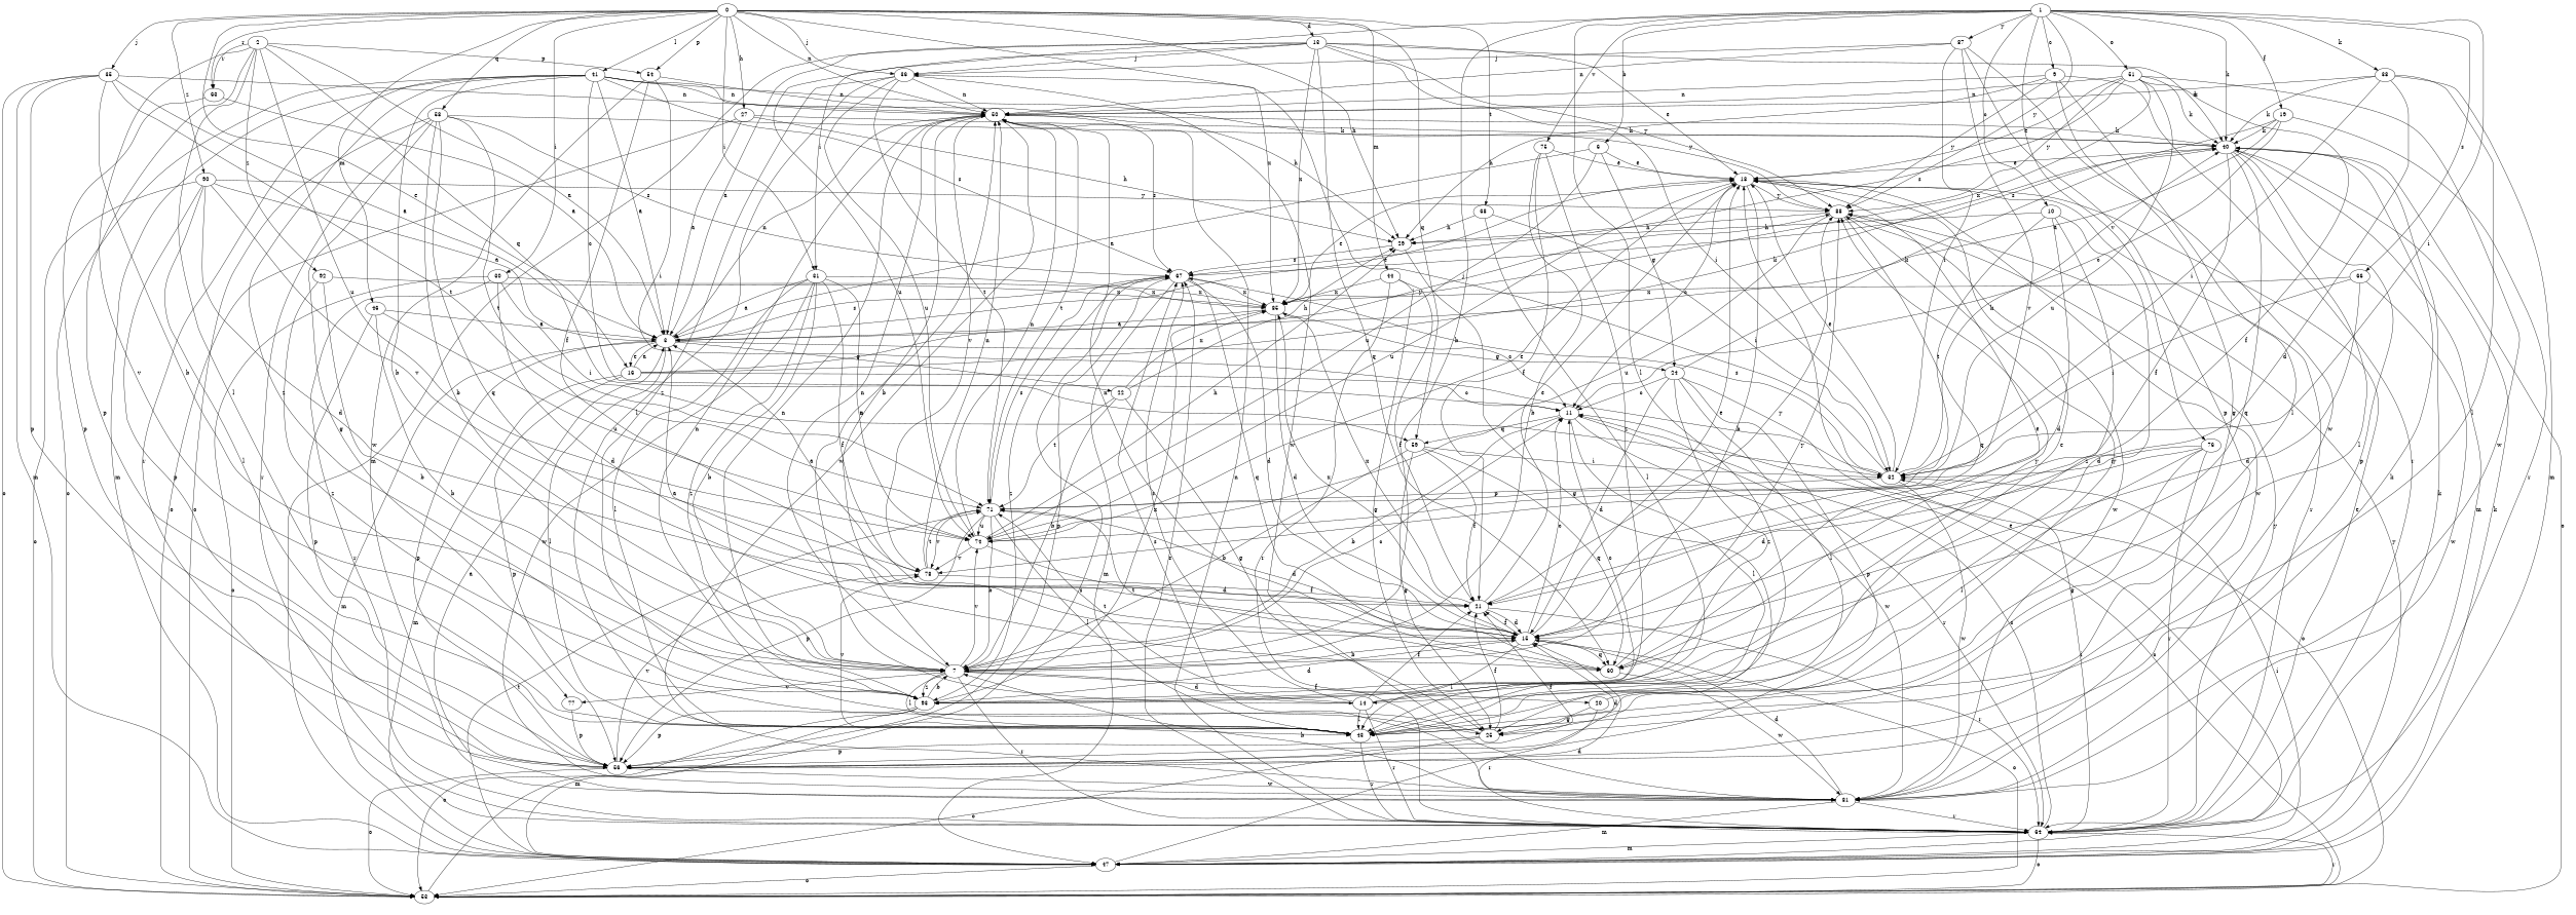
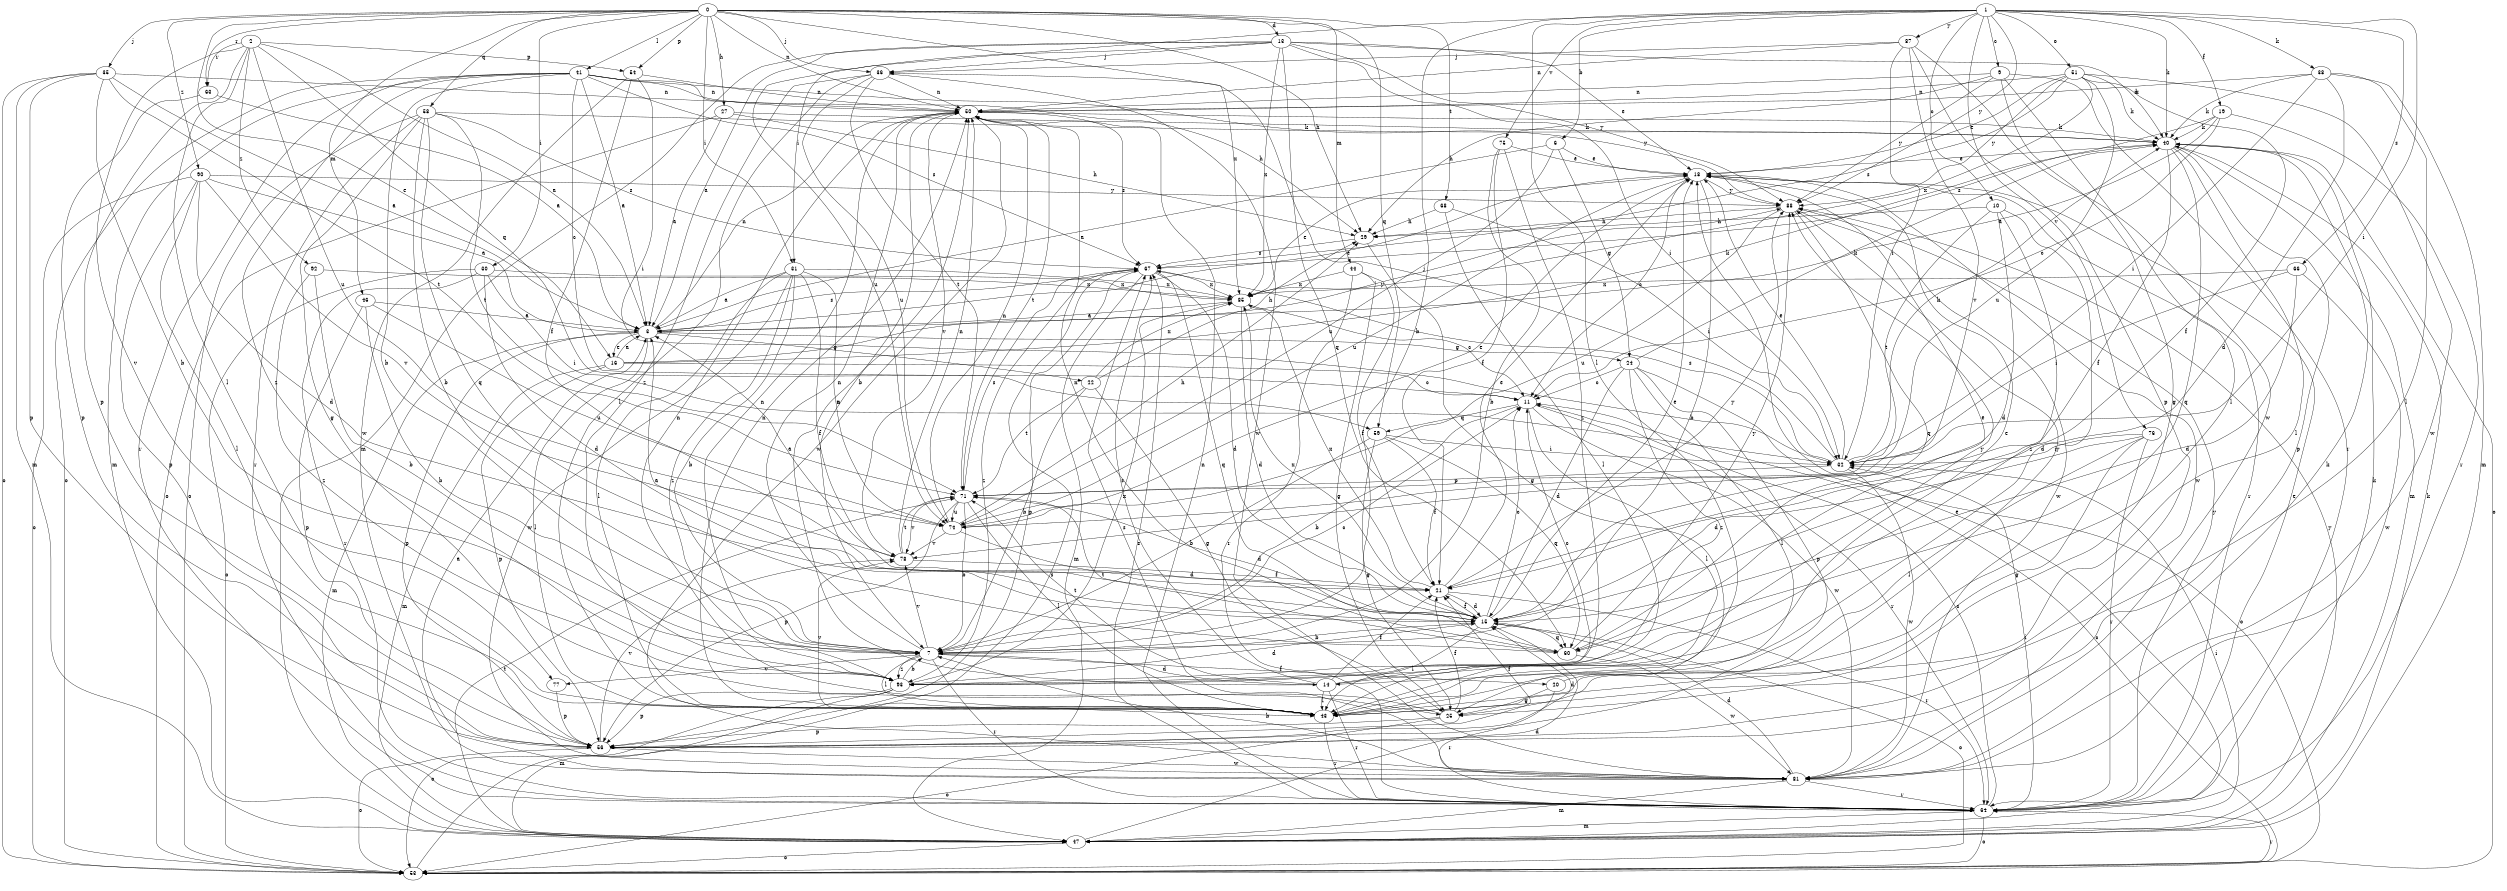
  strict digraph {
    0
    13
    16
    27
    29
    30
    31
    35
    36
    41
    44
    46
    50
    54
    58
    59
    63
    68
    85
    90
    32
    40
    88
    3
    74
    18
    47
    60
    56
    11
    53
    67
    25
    64
    15
    7
    43
    93
    81
    21
    71
    78
    1
    6
    9
    10
    19
    38
    51
    66
    75
    76
    87
    24
    77
    14
    20
    2
    92
    22
    0 -> 13 [label=d]
    0 -> 16 [label=e]
    0 -> 27 [label=h]
    0 -> 29 [label=h]
    0 -> 30 [label=i]
    0 -> 31 [label=i]
    0 -> 35 [label=j]
    0 -> 36 [label=j]
    0 -> 41 [label=l]
    0 -> 44 [label=m]
    0 -> 46 [label=m]
    0 -> 50 [label=n]
    0 -> 54 [label=p]
    0 -> 58 [label=q]
    0 -> 59 [label=q]
    0 -> 63 [label=r]
    0 -> 68 [label=t]
    0 -> 85 [label=x]
    0 -> 90 [label=z]
    13 -> 36 [label=j]
    13 -> 85 [label=x]
    13 -> 32 [label=i]
    13 -> 40 [label=k]
    13 -> 88 [label=y]
    13 -> 3 [label=a]
    13 -> 74 [label=u]
    13 -> 18 [label=e]
    13 -> 47 [label=m]
    13 -> 60 [label=q]
    16 -> 40 [label=k]
    16 -> 88 [label=y]
    16 -> 3 [label=a]
    16 -> 47 [label=m]
    16 -> 56 [label=p]
    16 -> 11 [label=c]
    27 -> 29 [label=h]
    27 -> 40 [label=k]
    27 -> 3 [label=a]
    27 -> 53 [label=o]
    29 -> 67 [label=s]
    29 -> 25 [label=g]
    30 -> 85 [label=x]
    30 -> 32 [label=i]
    30 -> 53 [label=o]
    30 -> 64 [label=r]
    30 -> 15 [label=d]
    31 -> 85 [label=x]
    31 -> 3 [label=a]
    31 -> 74 [label=u]
    31 -> 7 [label=b]
    31 -> 43 [label=l]
    31 -> 93 [label=z]
    31 -> 81 [label=w]
    31 -> 21 [label=f]
    35 -> 50 [label=n]
    35 -> 3 [label=a]
    35 -> 47 [label=m]
    35 -> 56 [label=p]
    35 -> 53 [label=o]
    35 -> 7 [label=b]
    35 -> 71 [label=t]
    36 -> 50 [label=n]
    36 -> 74 [label=u]
    36 -> 43 [label=l]
    36 -> 93 [label=z]
    36 -> 81 [label=w]
    36 -> 71 [label=t]
    41 -> 29 [label=h]
    41 -> 50 [label=n]
    41 -> 88 [label=y]
    41 -> 3 [label=a]
    41 -> 47 [label=m]
    41 -> 11 [label=c]
    41 -> 53 [label=o]
    41 -> 67 [label=s]
    41 -> 64 [label=r]
    41 -> 7 [label=b]
    41 -> 93 [label=z]
    44 -> 85 [label=x]
    44 -> 25 [label=g]
    44 -> 64 [label=r]
    44 -> 21 [label=f]
    46 -> 3 [label=a]
    46 -> 74 [label=u]
    46 -> 56 [label=p]
    46 -> 7 [label=b]
    50 -> 40 [label=k]
    50 -> 67 [label=s]
    50 -> 7 [label=b]
    50 -> 81 [label=w]
    50 -> 71 [label=t]
    50 -> 78 [label=v]
    54 -> 50 [label=n]
    54 -> 32 [label=i]
    54 -> 81 [label=w]
    54 -> 21 [label=f]
    58 -> 40 [label=k]
    58 -> 60 [label=q]
    58 -> 53 [label=o]
    58 -> 67 [label=s]
    58 -> 25 [label=g]
    58 -> 64 [label=r]
    58 -> 7 [label=b]
    58 -> 71 [label=t]
    59 -> 32 [label=i]
    59 -> 60 [label=q]
    59 -> 25 [label=g]
    59 -> 7 [label=b]
    59 -> 21 [label=f]
    63 -> 3 [label=a]
    63 -> 56 [label=p]
    68 -> 29 [label=h]
    68 -> 32 [label=i]
    68 -> 43 [label=l]
    85 -> 3 [label=a]
    85 -> 18 [label=e]
    85 -> 11 [label=c]
    85 -> 15 [label=d]
    90 -> 88 [label=y]
    90 -> 3 [label=a]
    90 -> 56 [label=p]
    90 -> 53 [label=o]
    90 -> 15 [label=d]
    90 -> 43 [label=l]
    90 -> 78 [label=v]
    32 -> 36 [label=j]
    32 -> 40 [label=k]
    32 -> 18 [label=e]
    32 -> 67 [label=s]
    32 -> 81 [label=w]
    32 -> 71 [label=p]
    40 -> 18 [label=e]
    40 -> 47 [label=m]
    40 -> 60 [label=q]
    40 -> 56 [label=p]
    40 -> 53 [label=o]
    40 -> 43 [label=l]
    40 -> 21 [label=f]
    88 -> 29 [label=h]
    88 -> 74 [label=u]
    88 -> 60 [label=q]
    88 -> 81 [label=w]
    3 -> 16 [label=e]
    3 -> 50 [label=n]
    3 -> 18 [label=e]
    3 -> 47 [label=m]
    3 -> 56 [label=p]
    3 -> 67 [label=s]
    3 -> 43 [label=l]
    3 -> 24 [label=g]
    3 -> 22 [label=g]
    74 -> 29 [label=h]
    74 -> 50 [label=n]
    74 -> 18 [label=e]
    74 -> 15 [label=d]
    74 -> 78 [label=v]
    18 -> 88 [label=y]
    18 -> 74 [label=u]
    18 -> 11 [label=c]
    18 -> 64 [label=r]
    18 -> 7 [label=b]
    18 -> 81 [label=w]
    47 -> 32 [label=i]
    47 -> 40 [label=k]
    47 -> 88 [label=y]
    47 -> 18 [label=e]
    47 -> 53 [label=o]
    47 -> 15 [label=d]
    47 -> 71 [label=t]
    60 -> 50 [label=n]
    60 -> 88 [label=y]
    60 -> 18 [label=e]
    60 -> 81 [label=w]
    60 -> 71 [label=t]
    56 -> 53 [label=o]
    56 -> 15 [label=d]
    56 -> 81 [label=w]
    56 -> 21 [label=f]
    56 -> 78 [label=v]
    11 -> 59 [label=q]
    11 -> 64 [label=r]
    11 -> 7 [label=b]
    11 -> 43 [label=l]
    11 -> 81 [label=w]
    53 -> 11 [label=c]
    53 -> 67 [label=s]
    53 -> 64 [label=r]
    67 -> 85 [label=x]
    67 -> 47 [label=m]
    67 -> 60 [label=q]
    67 -> 56 [label=p]
    67 -> 15 [label=d]
    67 -> 93 [label=z]
    25 -> 50 [label=n]
    25 -> 56 [label=p]
    25 -> 53 [label=o]
    25 -> 21 [label=f]
    64 -> 50 [label=n]
    64 -> 32 [label=i]
    64 -> 40 [label=k]
    64 -> 88 [label=y]
    64 -> 18 [label=e]
    64 -> 47 [label=m]
    64 -> 11 [label=c]
    64 -> 53 [label=o]
    64 -> 67 [label=s]
    15 -> 85 [label=x]
    15 -> 3 [label=a]
    15 -> 18 [label=e]
    15 -> 60 [label=q]
    15 -> 11 [label=c]
    15 -> 53 [label=o]
    15 -> 7 [label=b]
    15 -> 43 [label=l]
    15 -> 21 [label=f]
    7 -> 50 [label=n]
    7 -> 11 [label=c]
    7 -> 64 [label=r]
    7 -> 43 [label=l]
    7 -> 93 [label=z]
-   7 -> 74 [label=v]
+   7 -> 78 [label=v]
    7 -> 77 [label=v]
    7 -> 14 [label=d]
    7 -> 20 [label=f]
+   43 -> 50 [label=n]
    43 -> 64 [label=r]
    43 -> 78 [label=v]
    93 -> 50 [label=n]
    93 -> 85 [label=x]
    93 -> 88 [label=y]
    93 -> 47 [label=m]
    93 -> 56 [label=p]
    93 -> 53 [label=o]
    93 -> 15 [label=d]
    93 -> 7 [label=b]
    81 -> 40 [label=k]
    81 -> 3 [label=a]
    81 -> 47 [label=m]
    81 -> 67 [label=s]
    81 -> 64 [label=r]
    81 -> 15 [label=d]
    81 -> 7 [label=b]
    21 -> 85 [label=x]
    21 -> 88 [label=y]
    21 -> 18 [label=e]
    21 -> 64 [label=r]
    21 -> 15 [label=d]
    71 -> 74 [label=u]
    71 -> 56 [label=p]
    71 -> 67 [label=s]
    71 -> 15 [label=d]
    71 -> 7 [label=b]
    71 -> 43 [label=l]
    71 -> 78 [label=v]
    78 -> 50 [label=n]
    78 -> 3 [label=a]
    78 -> 21 [label=f]
    78 -> 71 [label=t]
    1 -> 31 [label=i]
    1 -> 32 [label=i]
    1 -> 40 [label=k]
    1 -> 88 [label=y]
    1 -> 7 [label=b]
    1 -> 43 [label=l]
    1 -> 6 [label=b]
    1 -> 9 [label=c]
    1 -> 10 [label=c]
    1 -> 19 [label=f]
    1 -> 38 [label=k]
    1 -> 51 [label=o]
    1 -> 66 [label=s]
    1 -> 75 [label=v]
    1 -> 76 [label=v]
    1 -> 87 [label=y]
    6 -> 3 [label=a]
    6 -> 74 [label=u]
    6 -> 18 [label=e]
    6 -> 24 [label=g]
    9 -> 29 [label=h]
    9 -> 50 [label=n]
    9 -> 88 [label=y]
    9 -> 25 [label=g]
    9 -> 64 [label=r]
    9 -> 43 [label=l]
    10 -> 29 [label=h]
    10 -> 15 [label=d]
    10 -> 93 [label=z]
    10 -> 71 [label=t]
    10 -> 14 [label=d]
    19 -> 40 [label=k]
    19 -> 3 [label=a]
    19 -> 11 [label=c]
    19 -> 67 [label=s]
    19 -> 64 [label=r]
    38 -> 50 [label=n]
    38 -> 32 [label=i]
    38 -> 40 [label=k]
    38 -> 47 [label=m]
    38 -> 15 [label=d]
    38 -> 43 [label=l]
    51 -> 50 [label=n]
    51 -> 85 [label=x]
    51 -> 40 [label=k]
    51 -> 88 [label=y]
    51 -> 74 [label=u]
    51 -> 18 [label=e]
    51 -> 67 [label=s]
    51 -> 81 [label=w]
    51 -> 21 [label=f]
    66 -> 85 [label=x]
    66 -> 32 [label=i]
    66 -> 15 [label=d]
    66 -> 81 [label=w]
    75 -> 18 [label=e]
    75 -> 7 [label=b]
    75 -> 93 [label=z]
    75 -> 21 [label=f]
    76 -> 32 [label=i]
    76 -> 25 [label=g]
    76 -> 64 [label=r]
    76 -> 15 [label=d]
    76 -> 43 [label=l]
    87 -> 36 [label=j]
    87 -> 50 [label=n]
    87 -> 32 [label=i]
    87 -> 56 [label=p]
    87 -> 81 [label=w]
    87 -> 78 [label=v]
    24 -> 40 [label=k]
    24 -> 56 [label=p]
    24 -> 11 [label=c]
    24 -> 53 [label=o]
    24 -> 15 [label=d]
    24 -> 43 [label=l]
    24 -> 93 [label=z]
    77 -> 56 [label=p]
    14 -> 50 [label=n]
    14 -> 18 [label=e]
    14 -> 11 [label=c]
    14 -> 67 [label=s]
    14 -> 64 [label=r]
    14 -> 43 [label=l]
    14 -> 21 [label=f]
    14 -> 71 [label=t]
    20 -> 88 [label=y]
    20 -> 25 [label=g]
    20 -> 64 [label=r]
    2 -> 54 [label=p]
    2 -> 59 [label=q]
    2 -> 63 [label=r]
    2 -> 3 [label=a]
    2 -> 74 [label=u]
    2 -> 56 [label=p]
    2 -> 43 [label=l]
    2 -> 77 [label=v]
    2 -> 92 [label=z]
    92 -> 85 [label=x]
    92 -> 7 [label=b]
    92 -> 93 [label=z]
    22 -> 29 [label=h]
    22 -> 85 [label=x]
    22 -> 25 [label=g]
    22 -> 7 [label=b]
    22 -> 71 [label=t]
  }
